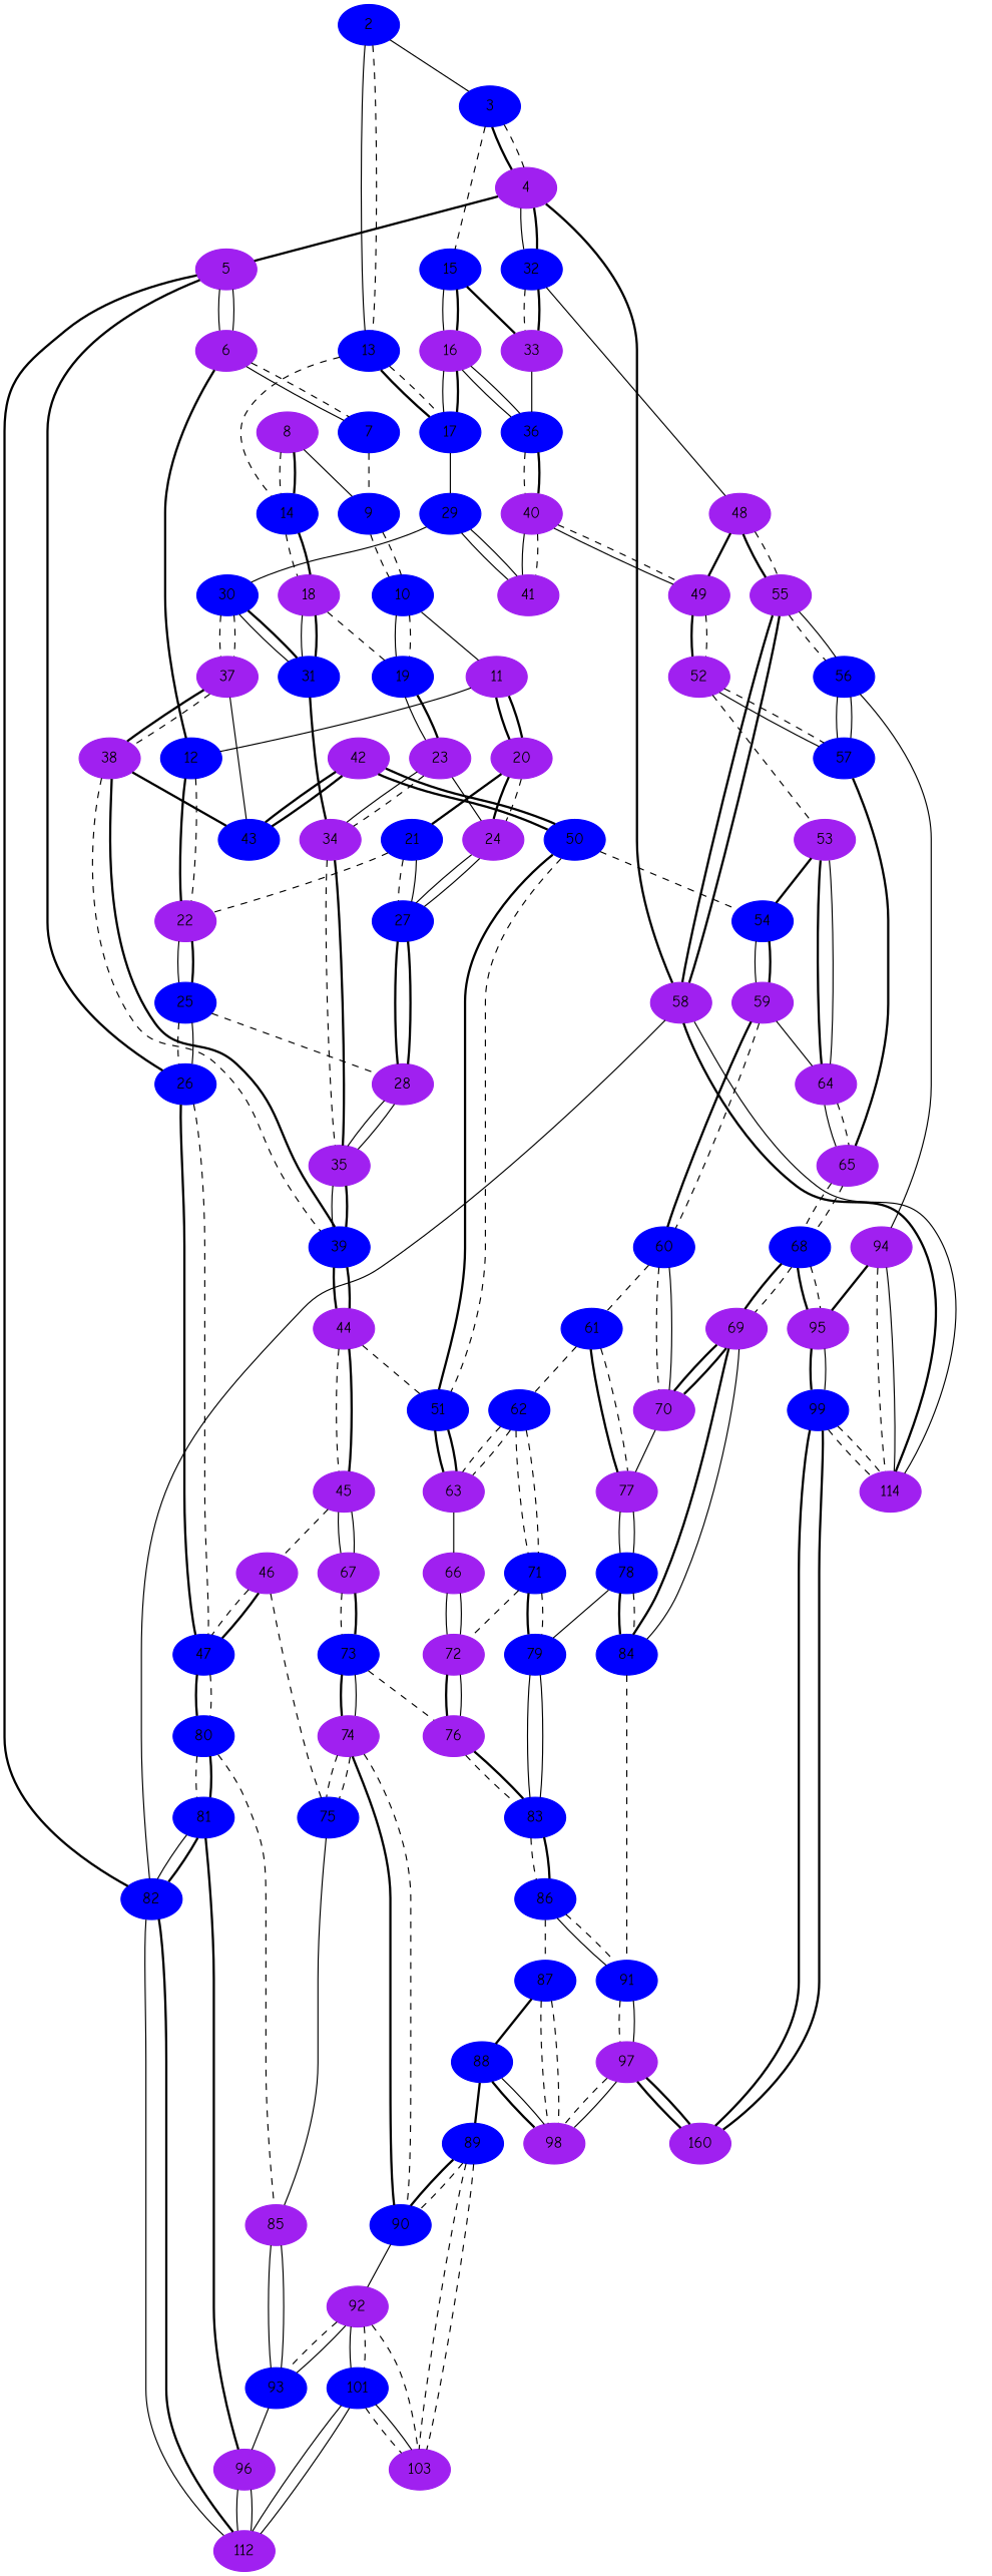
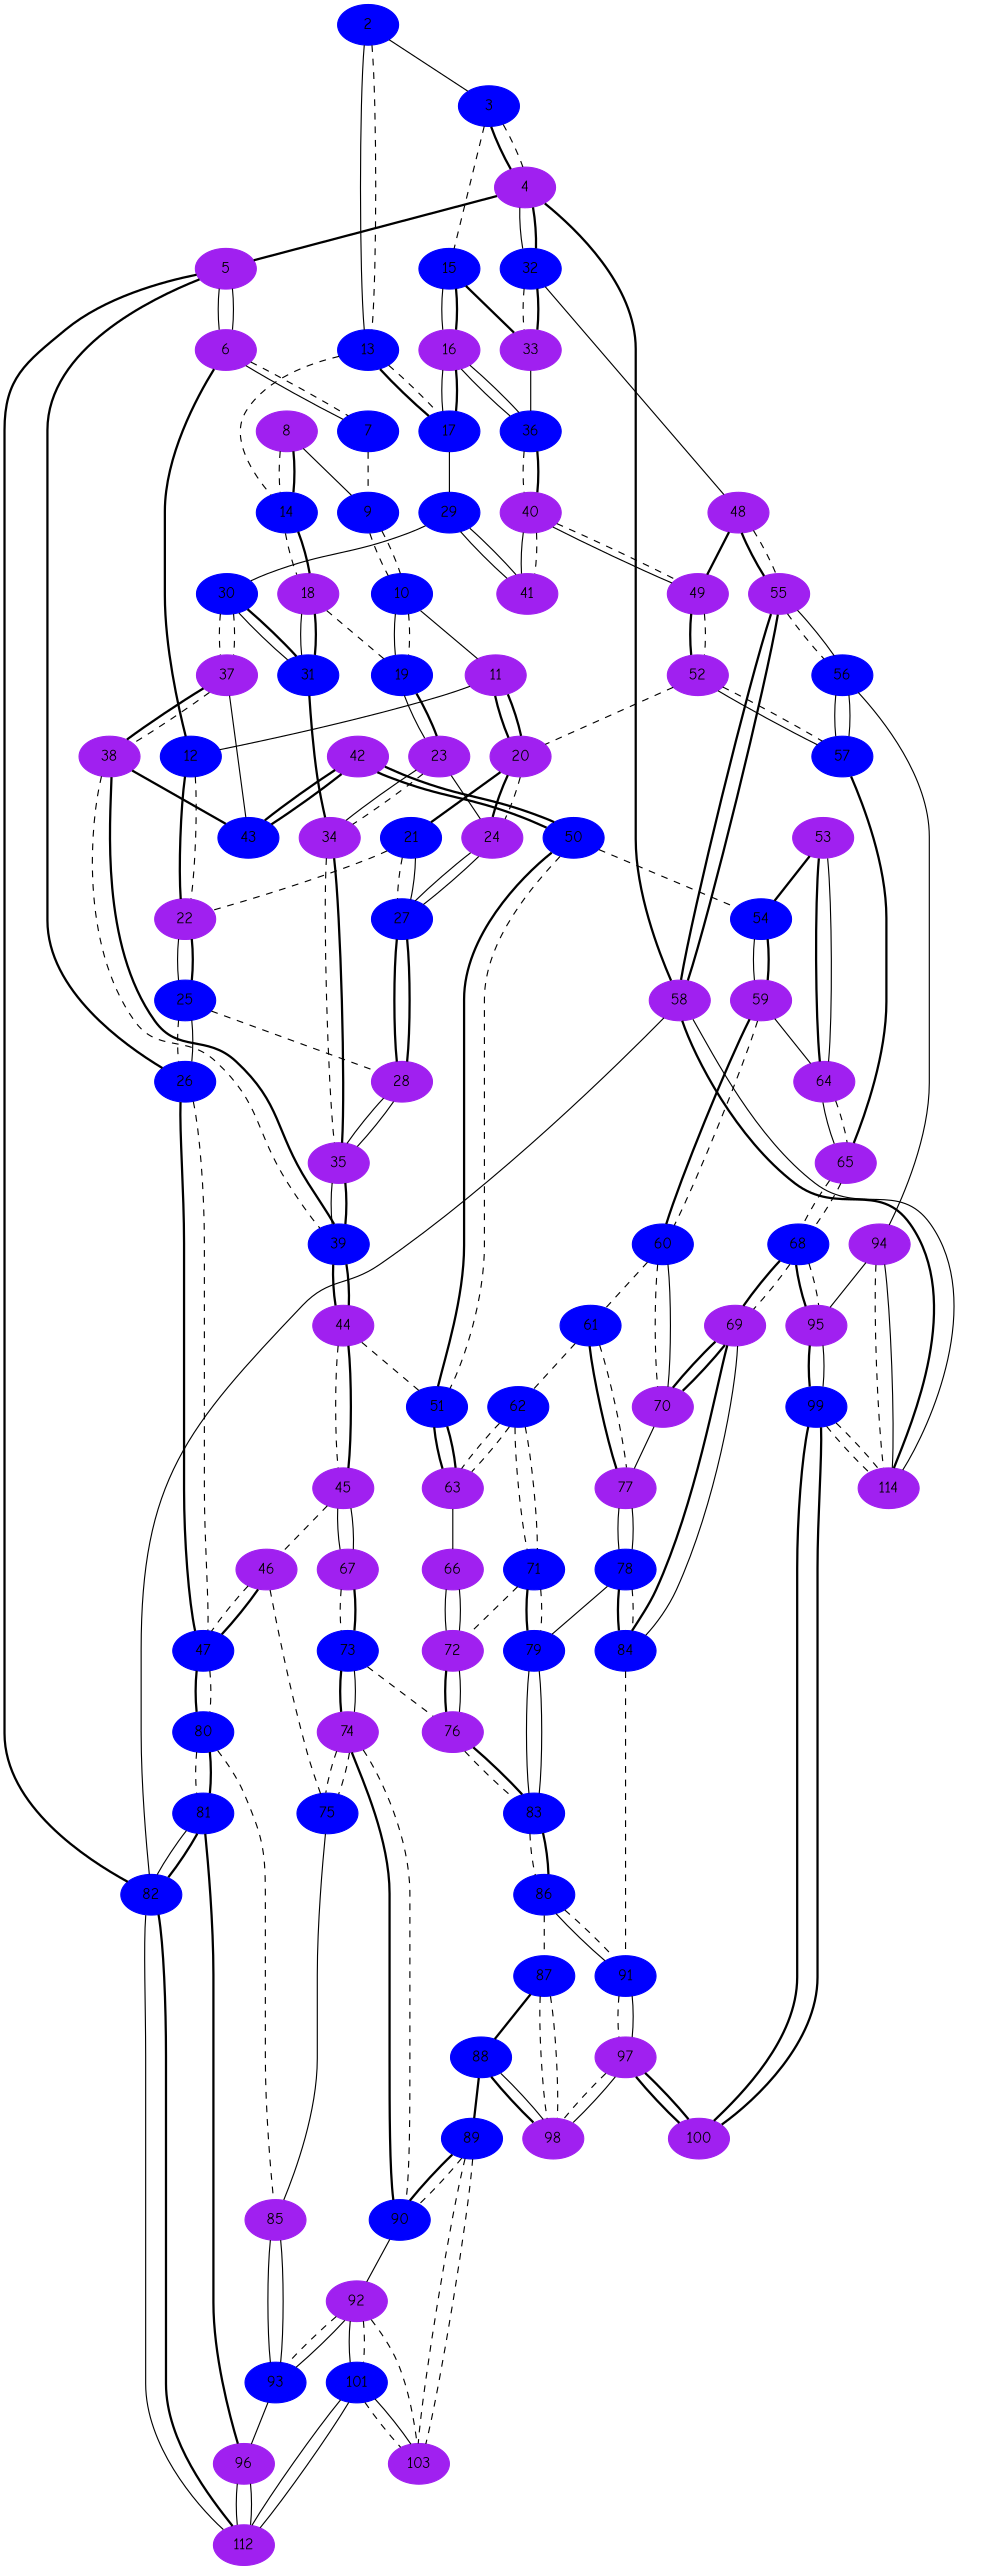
  graph {
    fontname="Comic Neue"
    node [color=purple fontname="Comic Neue" style=filled]
    edge [fontname="Comic Neue" style=dashed]
    2 [color=blue]
    3 [color=blue]
    13 [color=blue]
    9 [color=blue]
    8
    14 [color=blue]
    4
    15 [color=blue]
    17 [color=blue]
    5
    32 [color=blue]
    58
    16
    33
    6
    26 [color=blue]
    82 [color=blue]
    48
    n19 [label=114]
    7 [color=blue]
    12 [color=blue]
    47 [color=blue]
    n23 [label=112]
    22
    10 [color=blue]
    18
    11
    19 [color=blue]
    20
    23
    21 [color=blue]
    24
    25 [color=blue]
    29 [color=blue]
    31 [color=blue]
    36 [color=blue]
    40
    30 [color=blue]
    41
    34
    27 [color=blue]
    28
    35
    80 [color=blue]
    39 [color=blue]
    37
    38
    43 [color=blue]
    49
    55
    44
    45
    51 [color=blue]
    52
    42
    50 [color=blue]
    54 [color=blue]
    46
    67
    63
    75 [color=blue]
    73 [color=blue]
    85
    81 [color=blue]
    56 [color=blue]
    53
    57 [color=blue]
    59
    66
    64
    65
    60 [color=blue]
    94
    95
    68 [color=blue]
    61 [color=blue]
    70
    62 [color=blue]
    77
    71 [color=blue]
    78 [color=blue]
    72
    79 [color=blue]
    69
    76
    74
    84 [color=blue]
    99 [color=blue]
    91 [color=blue]
    83 [color=blue]
    90 [color=blue]
    92
    93 [color=blue]
    86 [color=blue]
    96
    87 [color=blue]
    97
    88 [color=blue]
    98
    89 [color=blue]
    103
    101 [color=blue]
-   100 [label=160]
+   100
    2 -- 3 [style=solid]
    2 -- 13 [style=solid]
    2 -- 13
    3 -- 4 [style=bold]
    3 -- 4
    3 -- 15
    13 -- 14
    13 -- 17 [style=bold]
    13 -- 17
    9 -- 10
    9 -- 10
    8 -- 9 [style=solid]
    8 -- 14
    8 -- 14 [style=bold]
    14 -- 18
    14 -- 18 [style=bold]
    4 -- 5 [style=bold]
    4 -- 32 [style=solid]
    4 -- 32 [style=bold]
    4 -- 58 [style=bold]
    15 -- 16 [style=solid]
    15 -- 16 [style=bold]
    15 -- 33 [style=bold]
    17 -- 29 [style=solid]
    5 -- 6 [style=solid]
    5 -- 6 [style=solid]
    5 -- 26 [style=bold]
    5 -- 82 [style=bold]
    32 -- 33
    32 -- 33 [style=bold]
    32 -- 48 [style=solid]
    58 -- 82 [style=solid]
    58 -- n19 [style=bold]
    58 -- n19 [style=solid]
    16 -- 17 [style=solid]
    16 -- 17 [style=bold]
    16 -- 36 [style=solid]
    16 -- 36 [style=solid]
    33 -- 36 [style=solid]
    6 -- 7 [style=solid]
    6 -- 7
    6 -- 12 [style=bold]
    26 -- 47 [style=bold]
    26 -- 47
    82 -- n23 [style=solid]
    82 -- n23 [style=bold]
    48 -- 49 [style=bold]
    48 -- 55 [style=bold]
    48 -- 55
    7 -- 9
    12 -- 22 [style=bold]
    12 -- 22
    47 -- 80 [style=bold]
    47 -- 80
    22 -- 25 [style=solid]
    22 -- 25 [style=bold]
    10 -- 11 [style=solid]
    10 -- 19 [style=solid]
    10 -- 19
    18 -- 19
    18 -- 31 [style=solid]
    18 -- 31 [style=bold]
    11 -- 12 [style=solid]
    11 -- 20 [style=bold]
    11 -- 20 [style=bold]
    19 -- 23 [style=solid]
    19 -- 23 [style=bold]
    20 -- 21 [style=bold]
    20 -- 24 [style=bold]
    20 -- 24
    23 -- 24 [style=solid]
    23 -- 34 [style=solid]
    23 -- 34
    21 -- 22
    21 -- 27
    21 -- 27 [style=solid]
    24 -- 27 [style=solid]
    24 -- 27 [style=solid]
    25 -- 26
    25 -- 26 [style=solid]
    25 -- 28
    29 -- 30 [style=solid]
    29 -- 41 [style=solid]
    29 -- 41 [style=solid]
    31 -- 34 [style=bold]
    36 -- 40
    36 -- 40 [style=bold]
    40 -- 41 [style=solid]
    40 -- 41
    40 -- 49 [style=solid]
    40 -- 49
    30 -- 31 [style=solid]
    30 -- 31 [style=bold]
    30 -- 37
    30 -- 37
    34 -- 35
    34 -- 35 [style=bold]
    27 -- 28 [style=bold]
    27 -- 28 [style=bold]
    28 -- 35 [style=solid]
    28 -- 35 [style=solid]
    35 -- 39 [style=solid]
    35 -- 39 [style=bold]
    80 -- 85
    80 -- 81
    80 -- 81 [style=bold]
    39 -- 44 [style=bold]
    39 -- 44 [style=bold]
    37 -- 38 [style=bold]
    37 -- 38
    37 -- 43 [style=solid]
    38 -- 39
    38 -- 39 [style=bold]
    38 -- 43 [style=bold]
    49 -- 52 [style=bold]
    49 -- 52
    55 -- 58 [style=bold]
    55 -- 58 [style=bold]
    55 -- 56
    55 -- 56 [style=solid]
    44 -- 45
    44 -- 45 [style=bold]
    44 -- 51
    45 -- 46
    45 -- 67 [style=solid]
    45 -- 67 [style=solid]
    51 -- 63 [style=bold]
    51 -- 63 [style=bold]
-   52 -- 53
+   52 -- 20
    52 -- 57 [style=solid]
    52 -- 57
    42 -- 43 [style=bold]
    42 -- 43 [style=bold]
    42 -- 50 [style=bold]
    42 -- 50 [style=bold]
    50 -- 51 [style=bold]
    50 -- 51
    50 -- 54
    54 -- 59 [style=solid]
    54 -- 59 [style=bold]
    46 -- 47
    46 -- 47 [style=bold]
    46 -- 75
    67 -- 73
    67 -- 73 [style=bold]
    63 -- 66 [style=solid]
    75 -- 85 [style=solid]
    73 -- 76
    73 -- 74 [style=bold]
    73 -- 74 [style=solid]
    85 -- 93 [style=solid]
    85 -- 93 [style=solid]
    81 -- 82 [style=solid]
    81 -- 82 [style=bold]
    81 -- 96 [style=bold]
    56 -- 57 [style=solid]
    56 -- 57 [style=solid]
    56 -- 94 [style=solid]
    53 -- 54 [style=bold]
    53 -- 64 [style=bold]
    53 -- 64 [style=solid]
    57 -- 65 [style=bold]
    59 -- 64 [style=solid]
    59 -- 60 [style=bold]
    59 -- 60
    66 -- 72 [style=solid]
    66 -- 72 [style=solid]
    64 -- 65 [style=solid]
    64 -- 65
    65 -- 68
    65 -- 68
    60 -- 61
    60 -- 70
    60 -- 70 [style=solid]
    94 -- n19
    94 -- n19 [style=solid]
-   94 -- 95 [style=bold]
+   94 -- 95 [style=solid]
    95 -- 99 [style=bold]
    95 -- 99 [style=solid]
    68 -- 95 [style=bold]
    68 -- 95
    68 -- 69 [style=bold]
    68 -- 69
    61 -- 62
    61 -- 77 [style=bold]
    61 -- 77
    70 -- 77 [style=solid]
    62 -- 63
    62 -- 63
    62 -- 71
    62 -- 71
    77 -- 78 [style=solid]
    77 -- 78 [style=solid]
    71 -- 72
    71 -- 79 [style=bold]
    71 -- 79
    78 -- 79 [style=solid]
    78 -- 84 [style=bold]
    78 -- 84
    72 -- 76 [style=bold]
    72 -- 76 [style=solid]
    79 -- 83 [style=solid]
    79 -- 83 [style=solid]
    69 -- 70 [style=bold]
    69 -- 70 [style=bold]
    69 -- 84 [style=bold]
    69 -- 84 [style=solid]
    76 -- 83
    76 -- 83 [style=bold]
    74 -- 75
    74 -- 75
    74 -- 90 [style=bold]
    74 -- 90
    84 -- 91
    99 -- n19
    99 -- n19
    99 -- 100 [style=bold]
    99 -- 100 [style=bold]
    91 -- 97
    91 -- 97 [style=solid]
    83 -- 86
    83 -- 86 [style=bold]
    90 -- 92 [style=solid]
    92 -- 93
    92 -- 93 [style=solid]
    92 -- 103
    92 -- 101 [style=solid]
    92 -- 101
    93 -- 96 [style=solid]
    86 -- 91 [style=solid]
    86 -- 91
    86 -- 87
    96 -- n23 [style=solid]
    96 -- n23 [style=solid]
    87 -- 88 [style=bold]
    87 -- 98
    87 -- 98
    97 -- 98
    97 -- 98 [style=solid]
    97 -- 100 [style=bold]
    97 -- 100 [style=bold]
    88 -- 98 [style=bold]
    88 -- 98 [style=solid]
    88 -- 89 [style=bold]
    89 -- 90 [style=bold]
    89 -- 90
    89 -- 103
    89 -- 103
    101 -- n23 [style=solid]
    101 -- n23 [style=solid]
    101 -- 103
    101 -- 103 [style=solid]
  }
